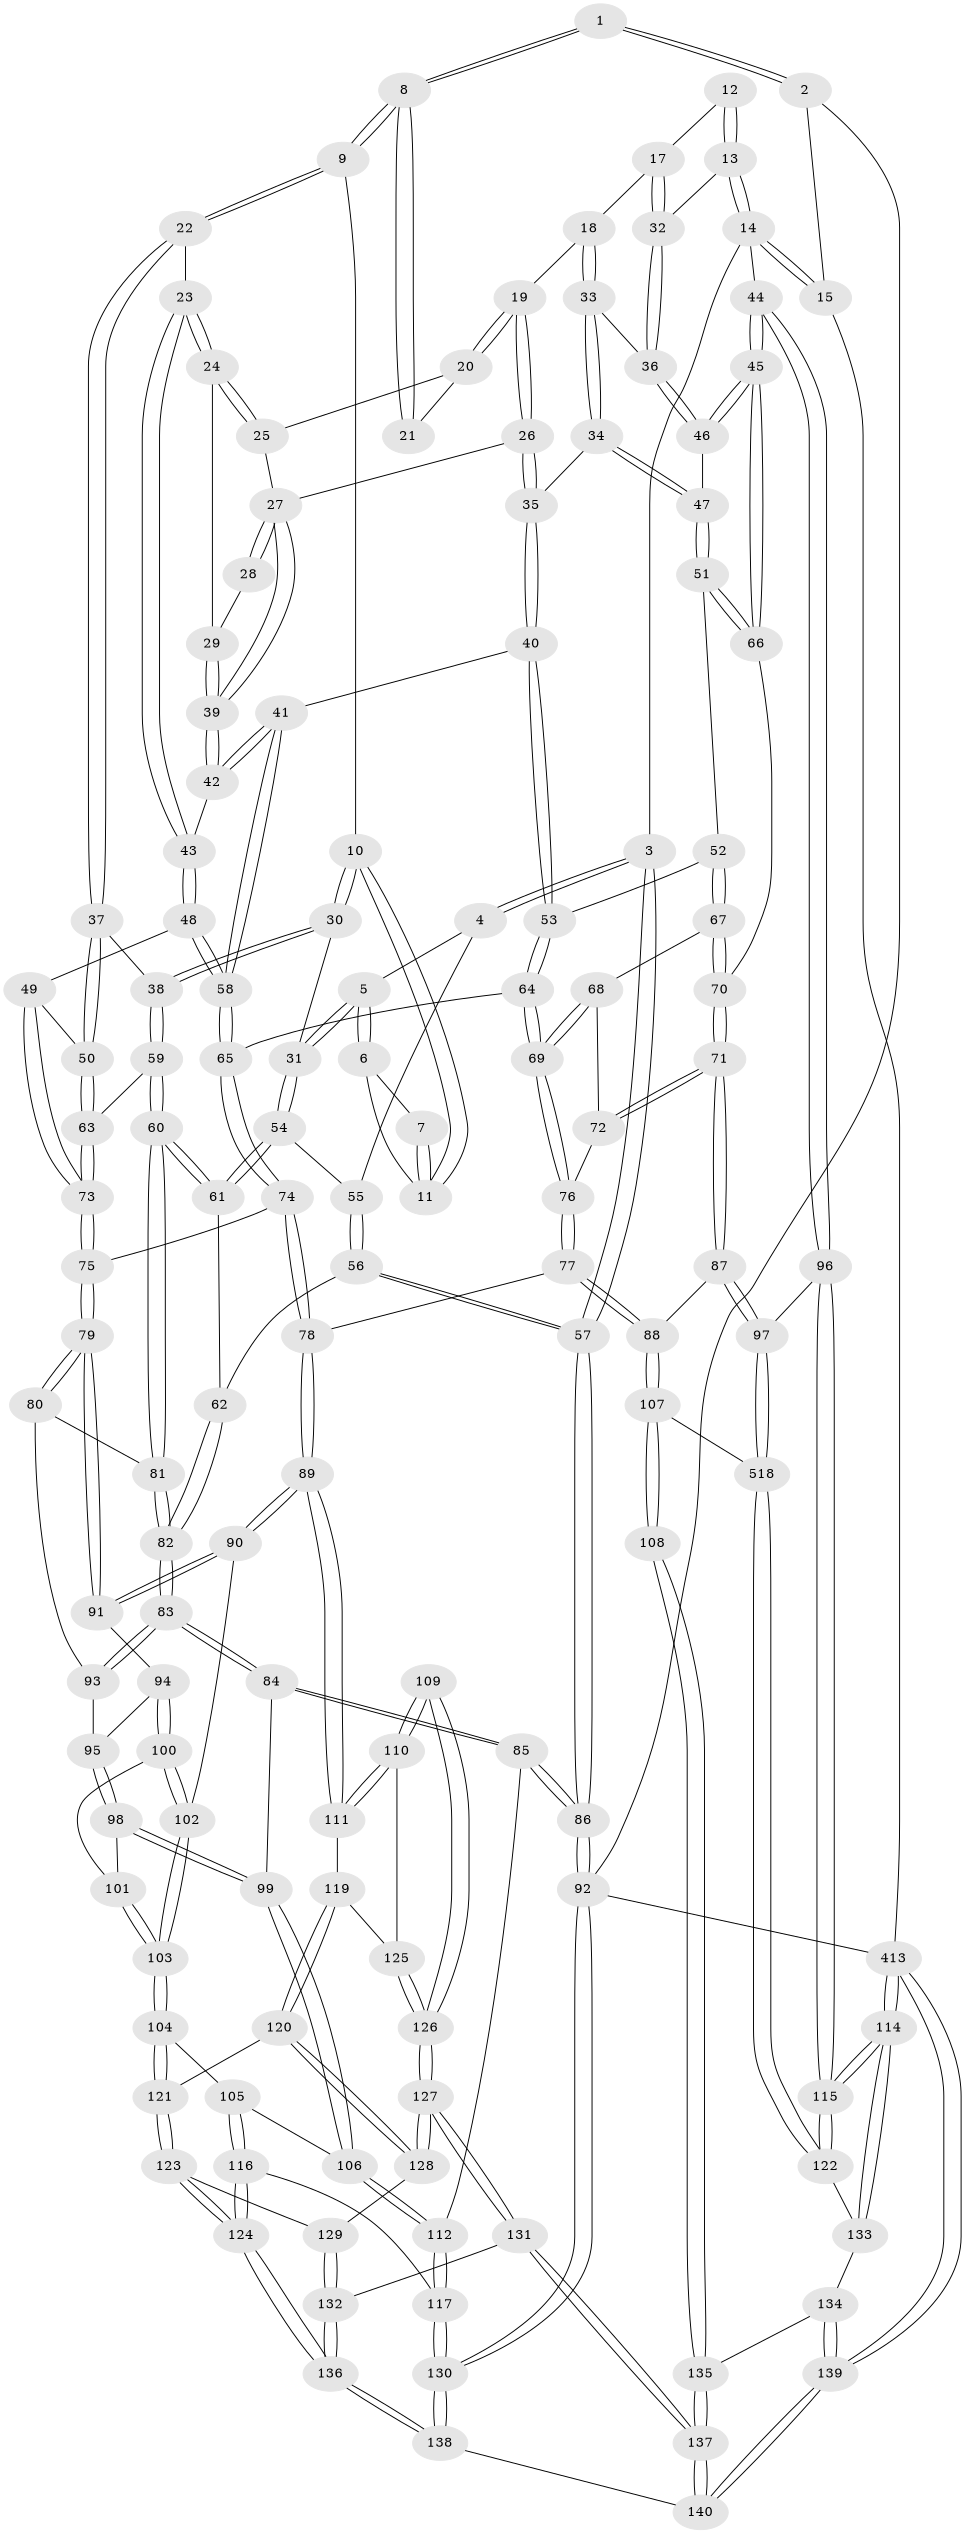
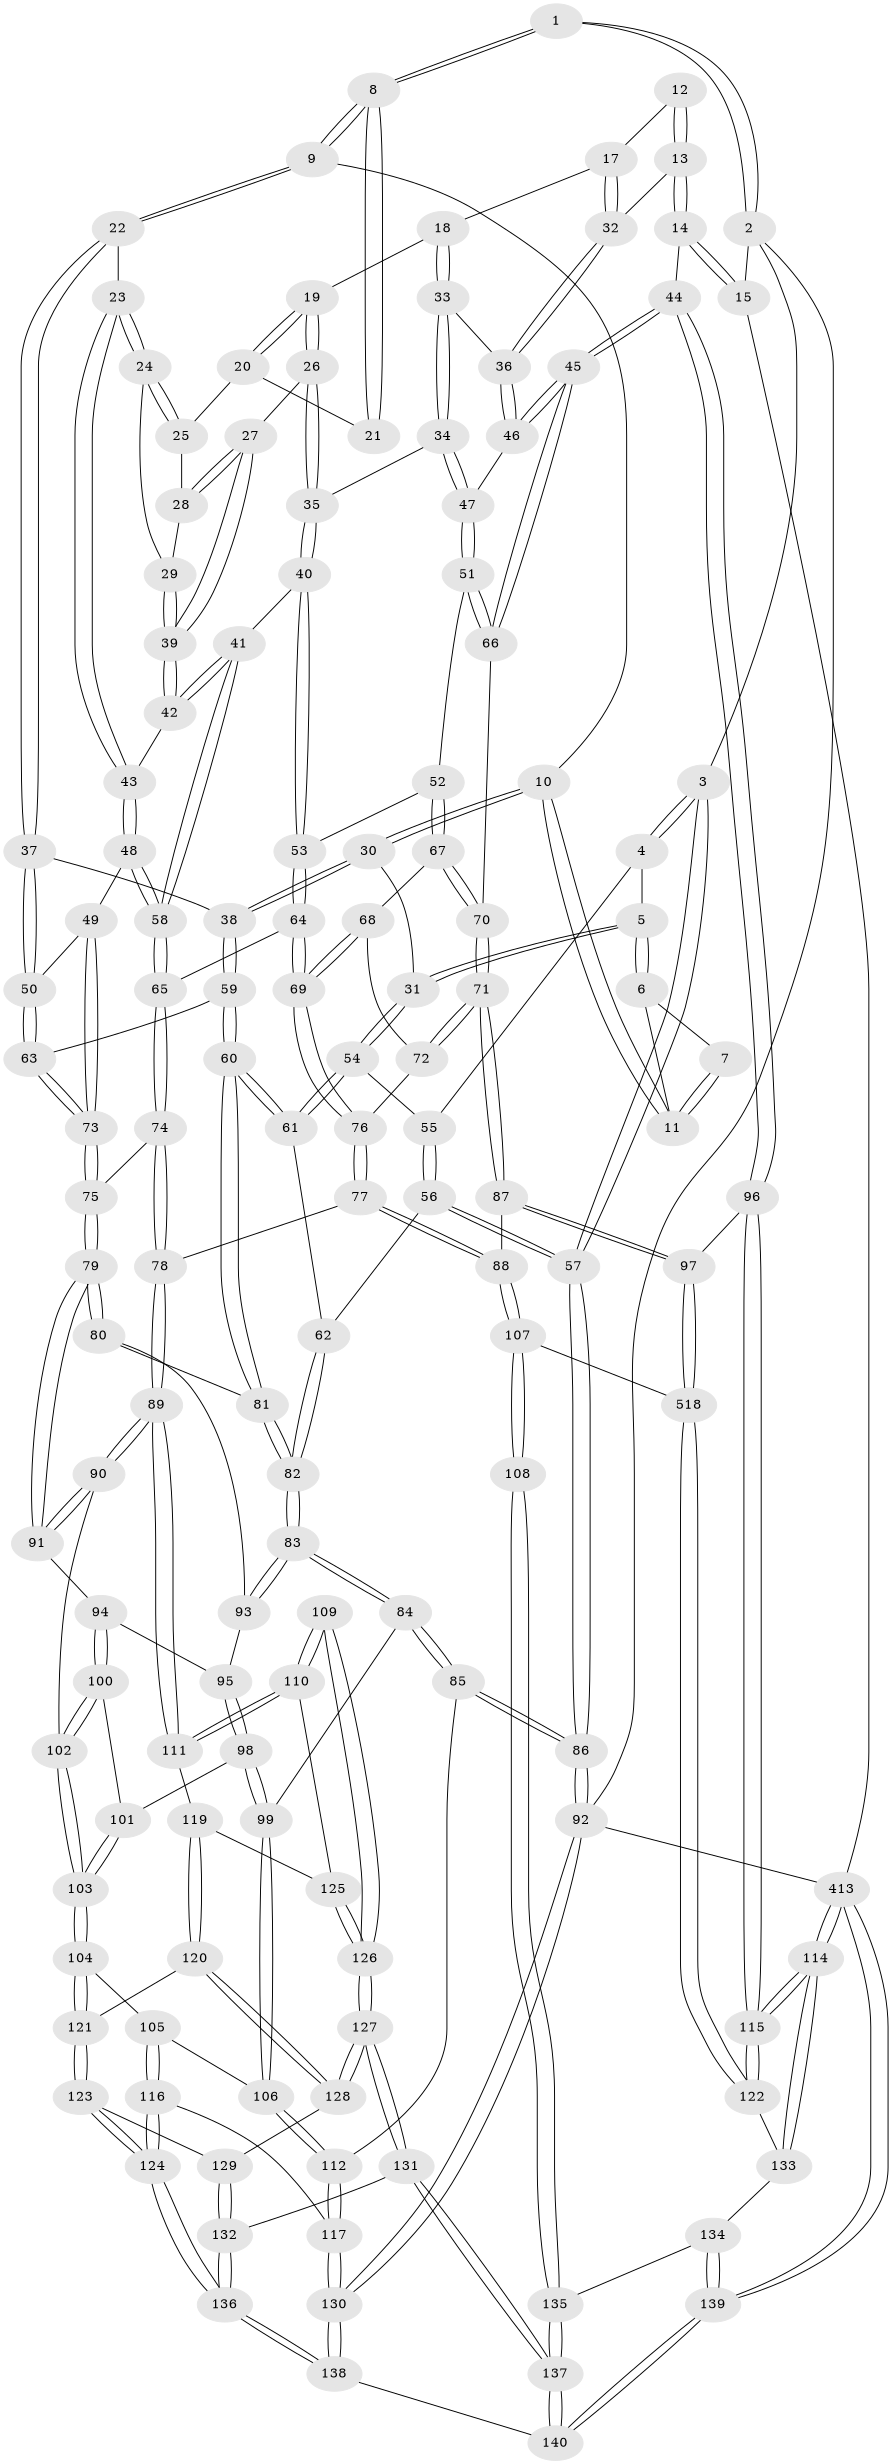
  graph {
    node [color=gray90 style=filled]
    1
    2
    8
    3
    15
    92
    9
    21
    4
    57
    n11 [label=413]
    130
    5
    55
    86
    6
    31
    56
    7
    11
    54
    10
    22
    30
    23
    37
    38
    12
    13
    17
    14
    32
    18
    44
    36
    45
    96
    114
    139
    19
    33
    20
    26
    34
    25
    27
    35
    28
    24
    43
    50
    29
    48
    39
    40
    42
    59
    61
    46
    47
    51
    41
    53
    63
    60
    58
    64
    65
    49
    66
    97
    115
    70
    52
    73
    75
    67
    68
    69
    62
    82
    74
    81
    83
    76
    78
    71
    72
    77
    87
    88
    79
    89
    80
    91
    107
    90
    111
    93
    94
    95
    84
    85
    99
    112
    106
    117
    n108 [label=518]
    108
    102
    119
    103
    100
    138
    98
    101
    122
    104
    105
    121
    116
    123
    124
    135
    109
    110
    126
    137
    125
    127
    120
    133
    140
    134
    136
    128
    129
    132
    131
    1 -- 2
    1 -- 2
    1 -- 8
    1 -- 8
-   14 -- 3
+   2 -- 3
    2 -- 15
    2 -- 92
    8 -- 9
    8 -- 9
    8 -- 21
    8 -- 21
    3 -- 4
    3 -- 4
    3 -- 57
    3 -- 57
    15 -- n11
    92 -- n11
    92 -- 130
    92 -- 130
    9 -- 10
    9 -- 22
    9 -- 22
    4 -- 5
    4 -- 55
    57 -- 86
    57 -- 86
    n11 -- 114
    n11 -- 114
    n11 -- 139
    n11 -- 139
    130 -- 138
    130 -- 138
    5 -- 6
    5 -- 6
    5 -- 31
    5 -- 31
    55 -- 56
    55 -- 56
    86 -- 92
    86 -- 92
    6 -- 7
    6 -- 11
    31 -- 54
    31 -- 54
    56 -- 57
    56 -- 57
    56 -- 62
    7 -- 11
    7 -- 11
    54 -- 55
    54 -- 61
    54 -- 61
    10 -- 11
    10 -- 11
    10 -- 30
    10 -- 30
    22 -- 23
    22 -- 37
    22 -- 37
    30 -- 31
    30 -- 38
    30 -- 38
    23 -- 24
    23 -- 24
    23 -- 43
    23 -- 43
    37 -- 38
    37 -- 50
    37 -- 50
    38 -- 59
    38 -- 59
    12 -- 13
    12 -- 13
    12 -- 17
    13 -- 14
    13 -- 14
    13 -- 32
    17 -- 32
    17 -- 32
    17 -- 18
    14 -- 15
    14 -- 15
    14 -- 44
    32 -- 36
    32 -- 36
    18 -- 19
    18 -- 33
    18 -- 33
    44 -- 45
    44 -- 45
    44 -- 96
    44 -- 96
    36 -- 46
    36 -- 46
    45 -- 46
    45 -- 46
    45 -- 66
    45 -- 66
    96 -- 97
    96 -- 115
    96 -- 115
    114 -- 115
    114 -- 115
    114 -- 133
    114 -- 133
    139 -- 140
    139 -- 140
    19 -- 20
    19 -- 20
    19 -- 26
    19 -- 26
    33 -- 36
    33 -- 34
    33 -- 34
    20 -- 21
    20 -- 25
    26 -- 27
    26 -- 35
    26 -- 35
    34 -- 35
    34 -- 47
    34 -- 47
-   25 -- 27
+   25 -- 28
    27 -- 28
    27 -- 28
    27 -- 39
    27 -- 39
    35 -- 40
    35 -- 40
    28 -- 29
    24 -- 25
    24 -- 25
    24 -- 29
    43 -- 48
    43 -- 48
    50 -- 63
    50 -- 63
    29 -- 39
    29 -- 39
    48 -- 58
    48 -- 58
    48 -- 49
    39 -- 42
    39 -- 42
    40 -- 41
    40 -- 53
    40 -- 53
    42 -- 43
    59 -- 63
    59 -- 60
    59 -- 60
    61 -- 62
    46 -- 47
    47 -- 51
    47 -- 51
    51 -- 66
    51 -- 66
    51 -- 52
    41 -- 42
    41 -- 42
    41 -- 58
    41 -- 58
    53 -- 64
    53 -- 64
    63 -- 73
    63 -- 73
    60 -- 61
    60 -- 61
    60 -- 81
    60 -- 81
    58 -- 65
    58 -- 65
    64 -- 65
    64 -- 69
    64 -- 69
    65 -- 74
    65 -- 74
    49 -- 50
    49 -- 73
    49 -- 73
    66 -- 70
    97 -- n108
    97 -- n108
    115 -- 122
    115 -- 122
    70 -- 71
    70 -- 71
    52 -- 53
    52 -- 67
    52 -- 67
    73 -- 75
    73 -- 75
    75 -- 79
    75 -- 79
    67 -- 70
    67 -- 70
    67 -- 68
    68 -- 69
    68 -- 69
    68 -- 72
    69 -- 76
    69 -- 76
    62 -- 82
    62 -- 82
    82 -- 83
    82 -- 83
    74 -- 75
    74 -- 78
    74 -- 78
    81 -- 82
    81 -- 82
    83 -- 93
    83 -- 93
    83 -- 84
    83 -- 84
    76 -- 77
    76 -- 77
    78 -- 89
    78 -- 89
    71 -- 72
    71 -- 72
    71 -- 87
    71 -- 87
    72 -- 76
    77 -- 78
    77 -- 88
    77 -- 88
    87 -- 97
    87 -- 97
    87 -- 88
    88 -- 107
    88 -- 107
    79 -- 80
    79 -- 80
    79 -- 91
    79 -- 91
    89 -- 90
    89 -- 90
    89 -- 111
    89 -- 111
    80 -- 81
    80 -- 93
    91 -- 94
    107 -- n108
    107 -- 108
    107 -- 108
    90 -- 91
    90 -- 91
    90 -- 102
    111 -- 119
    93 -- 95
    94 -- 95
    94 -- 100
    94 -- 100
    95 -- 98
    95 -- 98
    84 -- 85
    84 -- 85
    84 -- 99
    85 -- 86
    85 -- 86
    85 -- 112
    99 -- 106
    99 -- 106
    112 -- 117
    112 -- 117
    106 -- 112
    106 -- 112
    117 -- 130
    117 -- 130
    n108 -- 122
    n108 -- 122
    108 -- 135
    108 -- 135
    102 -- 103
    102 -- 103
    119 -- 125
    119 -- 120
    119 -- 120
    103 -- 104
    103 -- 104
    100 -- 102
    100 -- 102
    100 -- 101
    138 -- 140
    98 -- 99
    98 -- 99
    98 -- 101
    101 -- 103
    101 -- 103
    122 -- 133
    104 -- 105
    104 -- 121
    104 -- 121
    105 -- 106
    105 -- 116
    105 -- 116
    121 -- 123
    121 -- 123
    116 -- 117
    116 -- 124
    116 -- 124
    123 -- 124
    123 -- 124
    123 -- 129
    124 -- 136
    124 -- 136
    135 -- 137
    135 -- 137
    109 -- 110
    109 -- 110
    109 -- 126
    109 -- 126
    110 -- 111
    110 -- 111
    110 -- 125
    126 -- 127
    126 -- 127
    137 -- 140
    137 -- 140
    125 -- 126
    125 -- 126
    127 -- 128
    127 -- 128
    127 -- 131
    127 -- 131
    120 -- 121
    120 -- 128
    120 -- 128
    133 -- 134
    134 -- 139
    134 -- 139
    134 -- 135
    136 -- 138
    136 -- 138
    128 -- 129
    129 -- 132
    129 -- 132
    132 -- 136
    132 -- 136
    131 -- 137
    131 -- 137
    131 -- 132
  }
